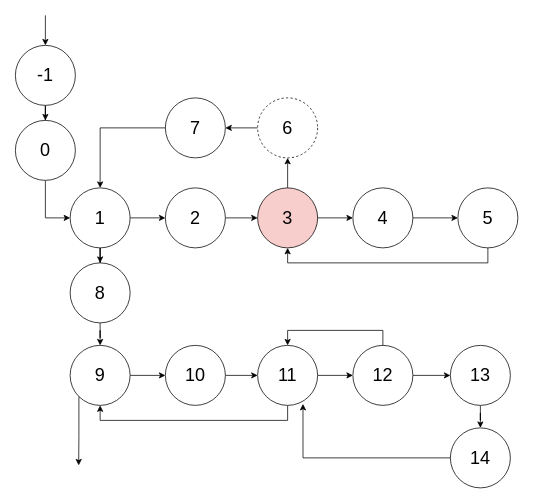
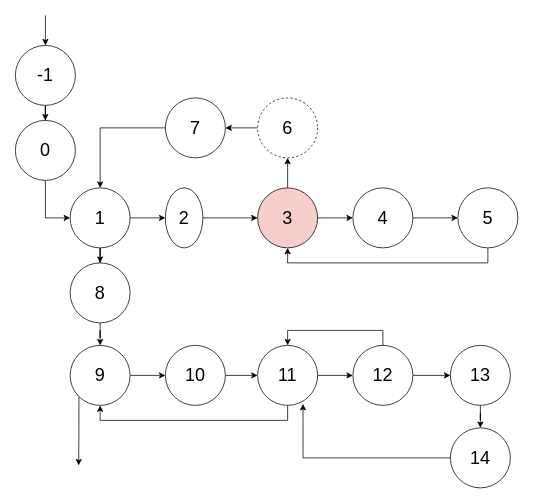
  <mxCell id="0" />
  <mxCell id="1" parent="0" />
  <mxCell id="2" style="edgeStyle=orthogonalEdgeStyle;rounded=0;orthogonalLoop=1;jettySize=auto;html=1;exitX=0;exitY=0.5;exitDx=0;exitDy=0;" edge="1" parent="1" source="3" target="5"><mxGeometry relative="1" as="geometry" /></mxCell>
  <mxCell id="3" value="&lt;font style=&quot;font-size: 24px&quot;&gt;6&lt;/font&gt;" style="ellipse;whiteSpace=wrap;html=1;aspect=fixed;dashed=1;" parent="1" vertex="1"><mxGeometry x="343" y="130" width="80" height="80" as="geometry" /></mxCell>
  <mxCell id="4" style="edgeStyle=orthogonalEdgeStyle;rounded=0;orthogonalLoop=1;jettySize=auto;html=1;exitX=0;exitY=0.5;exitDx=0;exitDy=0;entryX=0.5;entryY=0;entryDx=0;entryDy=0;" edge="1" parent="1" source="5" target="25"><mxGeometry relative="1" as="geometry" /></mxCell>
  <mxCell id="5" value="&lt;font style=&quot;font-size: 24px&quot;&gt;7&lt;/font&gt;" style="ellipse;whiteSpace=wrap;html=1;aspect=fixed;" parent="1" vertex="1"><mxGeometry x="220" y="130" width="80" height="80" as="geometry" /></mxCell>
  <mxCell id="6" style="edgeStyle=orthogonalEdgeStyle;rounded=0;orthogonalLoop=1;jettySize=auto;html=1;exitX=1;exitY=0.5;exitDx=0;exitDy=0;entryX=0;entryY=0.5;entryDx=0;entryDy=0;" edge="1" parent="1" source="8" target="10"><mxGeometry relative="1" as="geometry" /></mxCell>
  <mxCell id="7" style="edgeStyle=orthogonalEdgeStyle;rounded=0;orthogonalLoop=1;jettySize=auto;html=1;exitX=0.5;exitY=0;exitDx=0;exitDy=0;entryX=0.5;entryY=0;entryDx=0;entryDy=0;" edge="1" parent="1" source="8" target="22"><mxGeometry relative="1" as="geometry" /></mxCell>
  <mxCell id="8" value="&lt;font style=&quot;font-size: 24px&quot;&gt;12&lt;/font&gt;" style="ellipse;whiteSpace=wrap;html=1;aspect=fixed;" parent="1" vertex="1"><mxGeometry x="470" y="460" width="80" height="80" as="geometry" /></mxCell>
  <mxCell id="9" style="edgeStyle=orthogonalEdgeStyle;rounded=0;orthogonalLoop=1;jettySize=auto;html=1;exitX=0.5;exitY=1;exitDx=0;exitDy=0;" edge="1" parent="1" source="10" target="12"><mxGeometry relative="1" as="geometry" /></mxCell>
  <mxCell id="10" value="&lt;font style=&quot;font-size: 24px&quot;&gt;13&lt;/font&gt;" style="ellipse;whiteSpace=wrap;html=1;aspect=fixed;" parent="1" vertex="1"><mxGeometry x="600" y="460" width="80" height="80" as="geometry" /></mxCell>
  <mxCell id="11" style="edgeStyle=orthogonalEdgeStyle;rounded=0;orthogonalLoop=1;jettySize=auto;html=1;exitX=0;exitY=0.5;exitDx=0;exitDy=0;entryX=0.756;entryY=0.976;entryDx=0;entryDy=0;entryPerimeter=0;" edge="1" parent="1" source="12" target="22"><mxGeometry relative="1" as="geometry" /></mxCell>
  <mxCell id="12" value="&lt;font style=&quot;font-size: 24px&quot;&gt;14&lt;/font&gt;" style="ellipse;whiteSpace=wrap;html=1;aspect=fixed;" parent="1" vertex="1"><mxGeometry x="600" y="570" width="80" height="80" as="geometry" /></mxCell>
  <mxCell id="13" style="edgeStyle=orthogonalEdgeStyle;rounded=0;orthogonalLoop=1;jettySize=auto;html=1;exitX=0.5;exitY=1;exitDx=0;exitDy=0;" edge="1" parent="1" source="14" target="17"><mxGeometry relative="1" as="geometry" /></mxCell>
  <mxCell id="14" value="&lt;font style=&quot;font-size: 24px&quot;&gt;8&lt;/font&gt;" style="ellipse;whiteSpace=wrap;html=1;aspect=fixed;" parent="1" vertex="1"><mxGeometry x="93" y="350" width="80" height="80" as="geometry" /></mxCell>
  <mxCell id="15" style="edgeStyle=orthogonalEdgeStyle;rounded=0;orthogonalLoop=1;jettySize=auto;html=1;exitX=1;exitY=0.5;exitDx=0;exitDy=0;" edge="1" parent="1" source="17" target="19"><mxGeometry relative="1" as="geometry" /></mxCell>
  <mxCell id="16" style="edgeStyle=orthogonalEdgeStyle;rounded=0;orthogonalLoop=1;jettySize=auto;html=1;exitX=0;exitY=1;exitDx=0;exitDy=0;" edge="1" parent="1" source="17"><mxGeometry relative="1" as="geometry"><mxPoint x="104.412" y="620" as="targetPoint" /></mxGeometry></mxCell>
  <mxCell id="17" value="&lt;font style=&quot;font-size: 24px&quot;&gt;9&lt;/font&gt;" style="ellipse;whiteSpace=wrap;html=1;aspect=fixed;" parent="1" vertex="1"><mxGeometry x="93" y="460" width="80" height="80" as="geometry" /></mxCell>
  <mxCell id="18" style="edgeStyle=orthogonalEdgeStyle;rounded=0;orthogonalLoop=1;jettySize=auto;html=1;exitX=1;exitY=0.5;exitDx=0;exitDy=0;entryX=0;entryY=0.5;entryDx=0;entryDy=0;" edge="1" parent="1" source="19" target="22"><mxGeometry relative="1" as="geometry" /></mxCell>
  <mxCell id="19" value="&lt;font style=&quot;font-size: 24px&quot;&gt;10&lt;/font&gt;" style="ellipse;whiteSpace=wrap;html=1;aspect=fixed;" parent="1" vertex="1"><mxGeometry x="220" y="460" width="80" height="80" as="geometry" /></mxCell>
  <mxCell id="20" style="edgeStyle=orthogonalEdgeStyle;rounded=0;orthogonalLoop=1;jettySize=auto;html=1;exitX=1;exitY=0.5;exitDx=0;exitDy=0;entryX=0;entryY=0.5;entryDx=0;entryDy=0;" edge="1" parent="1" source="22" target="8"><mxGeometry relative="1" as="geometry" /></mxCell>
  <mxCell id="21" style="edgeStyle=orthogonalEdgeStyle;rounded=0;orthogonalLoop=1;jettySize=auto;html=1;exitX=0.5;exitY=1;exitDx=0;exitDy=0;entryX=0.5;entryY=1;entryDx=0;entryDy=0;" edge="1" parent="1" source="22" target="17"><mxGeometry relative="1" as="geometry" /></mxCell>
  <mxCell id="22" value="&lt;font style=&quot;font-size: 24px&quot;&gt;11&lt;/font&gt;" style="ellipse;whiteSpace=wrap;html=1;aspect=fixed;" parent="1" vertex="1"><mxGeometry x="343" y="460" width="80" height="80" as="geometry" /></mxCell>
  <mxCell id="23" value="" style="edgeStyle=orthogonalEdgeStyle;rounded=0;jumpStyle=arc;jumpSize=16;orthogonalLoop=1;jettySize=auto;html=1;exitX=1;exitY=0.5;exitDx=0;exitDy=0;entryX=0;entryY=0.5;entryDx=0;entryDy=0;" parent="1" source="25" target="27" edge="1"><mxGeometry x="-0.075" y="60" relative="1" as="geometry"><mxPoint as="offset" /></mxGeometry></mxCell>
  <mxCell id="24" style="edgeStyle=orthogonalEdgeStyle;rounded=0;orthogonalLoop=1;jettySize=auto;html=1;exitX=0.5;exitY=1;exitDx=0;exitDy=0;" edge="1" parent="1" source="25" target="14"><mxGeometry relative="1" as="geometry" /></mxCell>
  <mxCell id="25" value="&lt;font style=&quot;font-size: 24px&quot;&gt;1&lt;/font&gt;" style="ellipse;whiteSpace=wrap;html=1;aspect=fixed;" parent="1" vertex="1"><mxGeometry x="93" y="250" width="80" height="80" as="geometry" /></mxCell>
  <mxCell id="26" style="edgeStyle=orthogonalEdgeStyle;rounded=0;jumpStyle=arc;jumpSize=16;orthogonalLoop=1;jettySize=auto;html=1;exitX=1;exitY=0.5;exitDx=0;exitDy=0;entryX=0;entryY=0.5;entryDx=0;entryDy=0;" parent="1" source="27" target="30" edge="1"><mxGeometry relative="1" as="geometry" /></mxCell>
- <mxCell id="27" value="&lt;font style=&quot;font-size: 24px&quot;&gt;2&lt;/font&gt;" style="ellipse;whiteSpace=wrap;html=1;aspect=fixed;" parent="1" vertex="1"><mxGeometry x="220" y="250" width="80" height="80" as="geometry" /></mxCell>
+ <mxCell id="27" value="&lt;font style=&quot;font-size: 24px&quot;&gt;2&lt;/font&gt;" style="ellipse;whiteSpace=wrap;html=1;aspect=fixed;" parent="1" vertex="1"><mxGeometry x="220" y="250" width="50" height="80" as="geometry" /></mxCell>
  <mxCell id="28" style="edgeStyle=orthogonalEdgeStyle;rounded=0;jumpStyle=arc;jumpSize=16;orthogonalLoop=1;jettySize=auto;html=1;exitX=1;exitY=0.5;exitDx=0;exitDy=0;entryX=0;entryY=0.5;entryDx=0;entryDy=0;" parent="1" source="30" target="32" edge="1"><mxGeometry relative="1" as="geometry" /></mxCell>
  <mxCell id="29" style="edgeStyle=orthogonalEdgeStyle;rounded=0;orthogonalLoop=1;jettySize=auto;html=1;exitX=0.5;exitY=0;exitDx=0;exitDy=0;" edge="1" parent="1" source="30" target="3"><mxGeometry relative="1" as="geometry" /></mxCell>
  <mxCell id="30" value="&lt;font style=&quot;font-size: 24px&quot;&gt;3&lt;/font&gt;" style="ellipse;whiteSpace=wrap;html=1;aspect=fixed;fillColor=#f8cecc;" parent="1" vertex="1"><mxGeometry x="343" y="250" width="80" height="80" as="geometry" /></mxCell>
  <mxCell id="31" style="edgeStyle=orthogonalEdgeStyle;rounded=0;jumpStyle=arc;jumpSize=16;orthogonalLoop=1;jettySize=auto;html=1;exitX=1;exitY=0.5;exitDx=0;exitDy=0;entryX=0;entryY=0.5;entryDx=0;entryDy=0;" parent="1" source="32" target="34" edge="1"><mxGeometry relative="1" as="geometry" /></mxCell>
  <mxCell id="32" value="&lt;font style=&quot;font-size: 24px&quot;&gt;4&lt;/font&gt;" style="ellipse;whiteSpace=wrap;html=1;aspect=fixed;" parent="1" vertex="1"><mxGeometry x="470" y="250" width="80" height="80" as="geometry" /></mxCell>
  <mxCell id="33" style="edgeStyle=orthogonalEdgeStyle;rounded=0;orthogonalLoop=1;jettySize=auto;html=1;exitX=0.5;exitY=1;exitDx=0;exitDy=0;entryX=0.5;entryY=1;entryDx=0;entryDy=0;" edge="1" parent="1" source="34" target="30"><mxGeometry relative="1" as="geometry"><mxPoint x="400" y="380" as="targetPoint" /></mxGeometry></mxCell>
  <mxCell id="34" value="&lt;font style=&quot;font-size: 24px&quot;&gt;5&lt;/font&gt;" style="ellipse;whiteSpace=wrap;html=1;aspect=fixed;" parent="1" vertex="1"><mxGeometry x="610" y="250" width="80" height="80" as="geometry" /></mxCell>
  <mxCell id="35" style="edgeStyle=orthogonalEdgeStyle;rounded=0;orthogonalLoop=1;jettySize=auto;html=1;exitX=0.5;exitY=1;exitDx=0;exitDy=0;" edge="1" parent="1" source="36" target="38"><mxGeometry relative="1" as="geometry" /></mxCell>
  <mxCell id="36" value="&lt;font style=&quot;font-size: 24px&quot;&gt;-1&lt;br&gt;&lt;/font&gt;" style="ellipse;whiteSpace=wrap;html=1;aspect=fixed;" vertex="1" parent="1"><mxGeometry x="20" y="60" width="80" height="80" as="geometry" /></mxCell>
  <mxCell id="37" style="edgeStyle=orthogonalEdgeStyle;rounded=0;orthogonalLoop=1;jettySize=auto;html=1;exitX=0.5;exitY=1;exitDx=0;exitDy=0;entryX=0;entryY=0.5;entryDx=0;entryDy=0;" edge="1" parent="1" source="38" target="25"><mxGeometry relative="1" as="geometry" /></mxCell>
  <mxCell id="38" value="&lt;font style=&quot;font-size: 24px&quot;&gt;0&lt;/font&gt;" style="ellipse;whiteSpace=wrap;html=1;aspect=fixed;" vertex="1" parent="1"><mxGeometry x="20" y="160" width="80" height="80" as="geometry" /></mxCell>
  <mxCell id="39" value="" style="endArrow=classic;html=1;rounded=0;entryX=0.5;entryY=0;entryDx=0;entryDy=0;" edge="1" parent="1" target="36"><mxGeometry width="50" height="50" relative="1" as="geometry"><mxPoint x="60" y="20" as="sourcePoint" /><mxPoint x="700" y="240" as="targetPoint" /></mxGeometry></mxCell>
